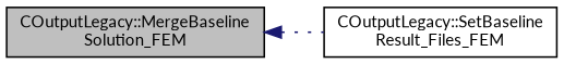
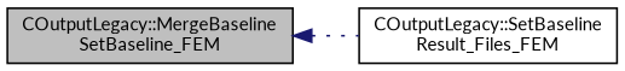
  digraph {
    rankdir=LR
    fontname=Lato
    node [color=black fontname=Lato fontsize=10 shape=record style=filled]
-   n1 [fillcolor=grey75 fontcolor=black height=0.2 label="COutputLegacy::MergeBaseline\lSolution_FEM" width=0.4]
+   n1 [fillcolor=grey75 fontcolor=black height=0.2 label="COutputLegacy::MergeBaseline\lSetBaseline_FEM" width=0.4]
    n2 [fillcolor=white height=0.2 label="COutputLegacy::SetBaseline\lResult_Files_FEM" width=0.4]
    n1 -> n2 [color=midnightblue dir=back fontname=Lato fontsize=10 labelfontname=Helvetica labelfontsize=10 style=dotted]
  }
